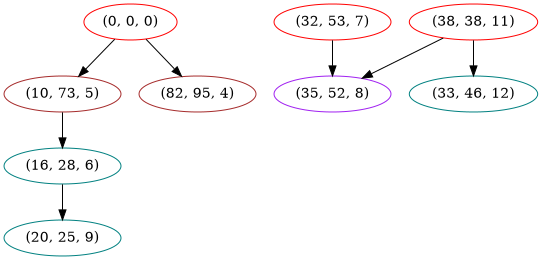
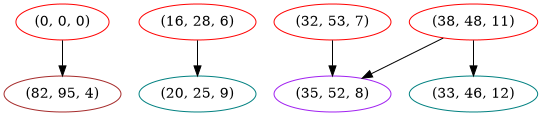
  digraph {
    node [color=red]
-   "(10, 73, 5)" [color=brown]
    "(0, 0, 0)"
    "(82, 95, 4)" [color=brown]
-   "(16, 28, 6)" [color=teal]
+   "(16, 28, 6)"
    "(20, 25, 9)" [color=teal]
    "(35, 52, 8)" [color=purple]
    "(32, 53, 7)"
-   "(38, 48, 11)" [label="(38, 38, 11)"]
+   "(38, 48, 11)"
    n9 [color=teal label="(33, 46, 12)"]
-   "(10, 73, 5)" -> "(16, 28, 6)"
-   "(0, 0, 0)" -> "(10, 73, 5)"
    "(0, 0, 0)" -> "(82, 95, 4)"
    "(16, 28, 6)" -> "(20, 25, 9)"
    "(32, 53, 7)" -> "(35, 52, 8)"
    "(38, 48, 11)" -> "(35, 52, 8)"
    "(38, 48, 11)" -> n9
  }
